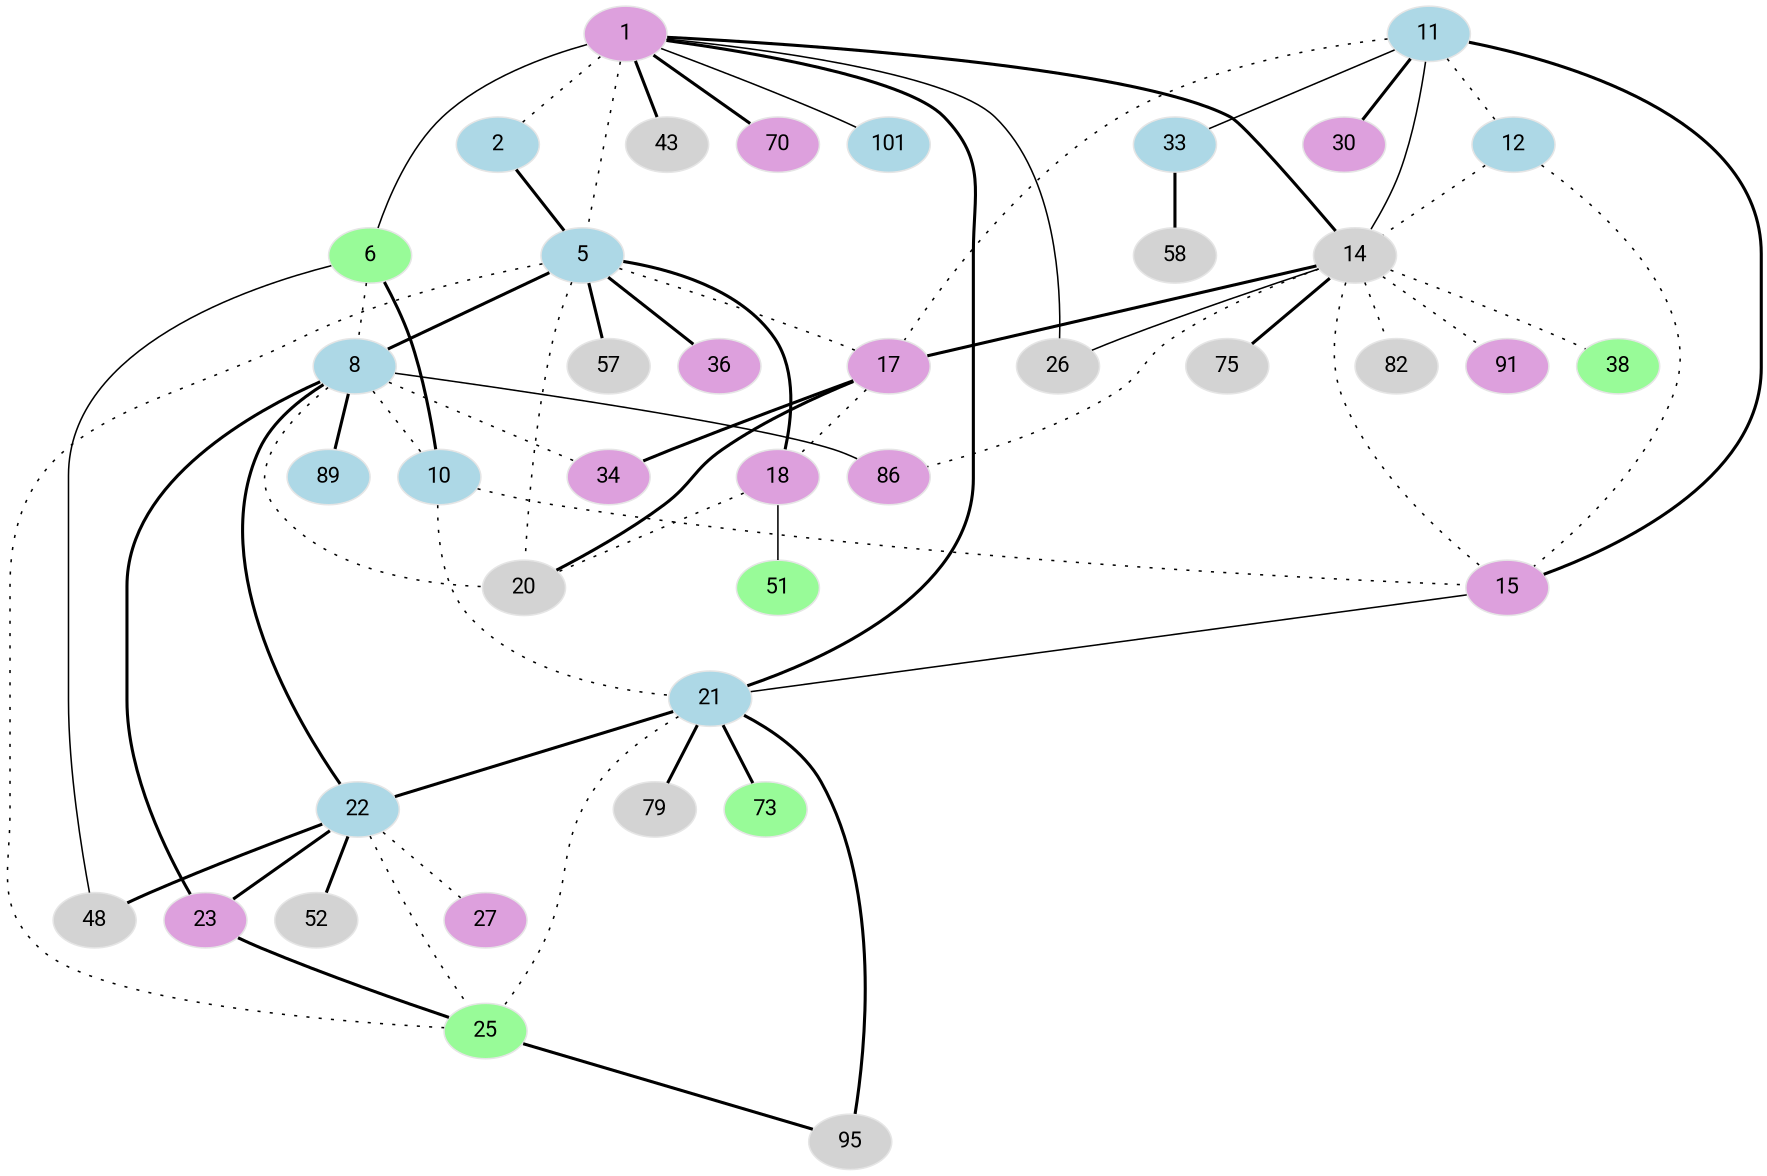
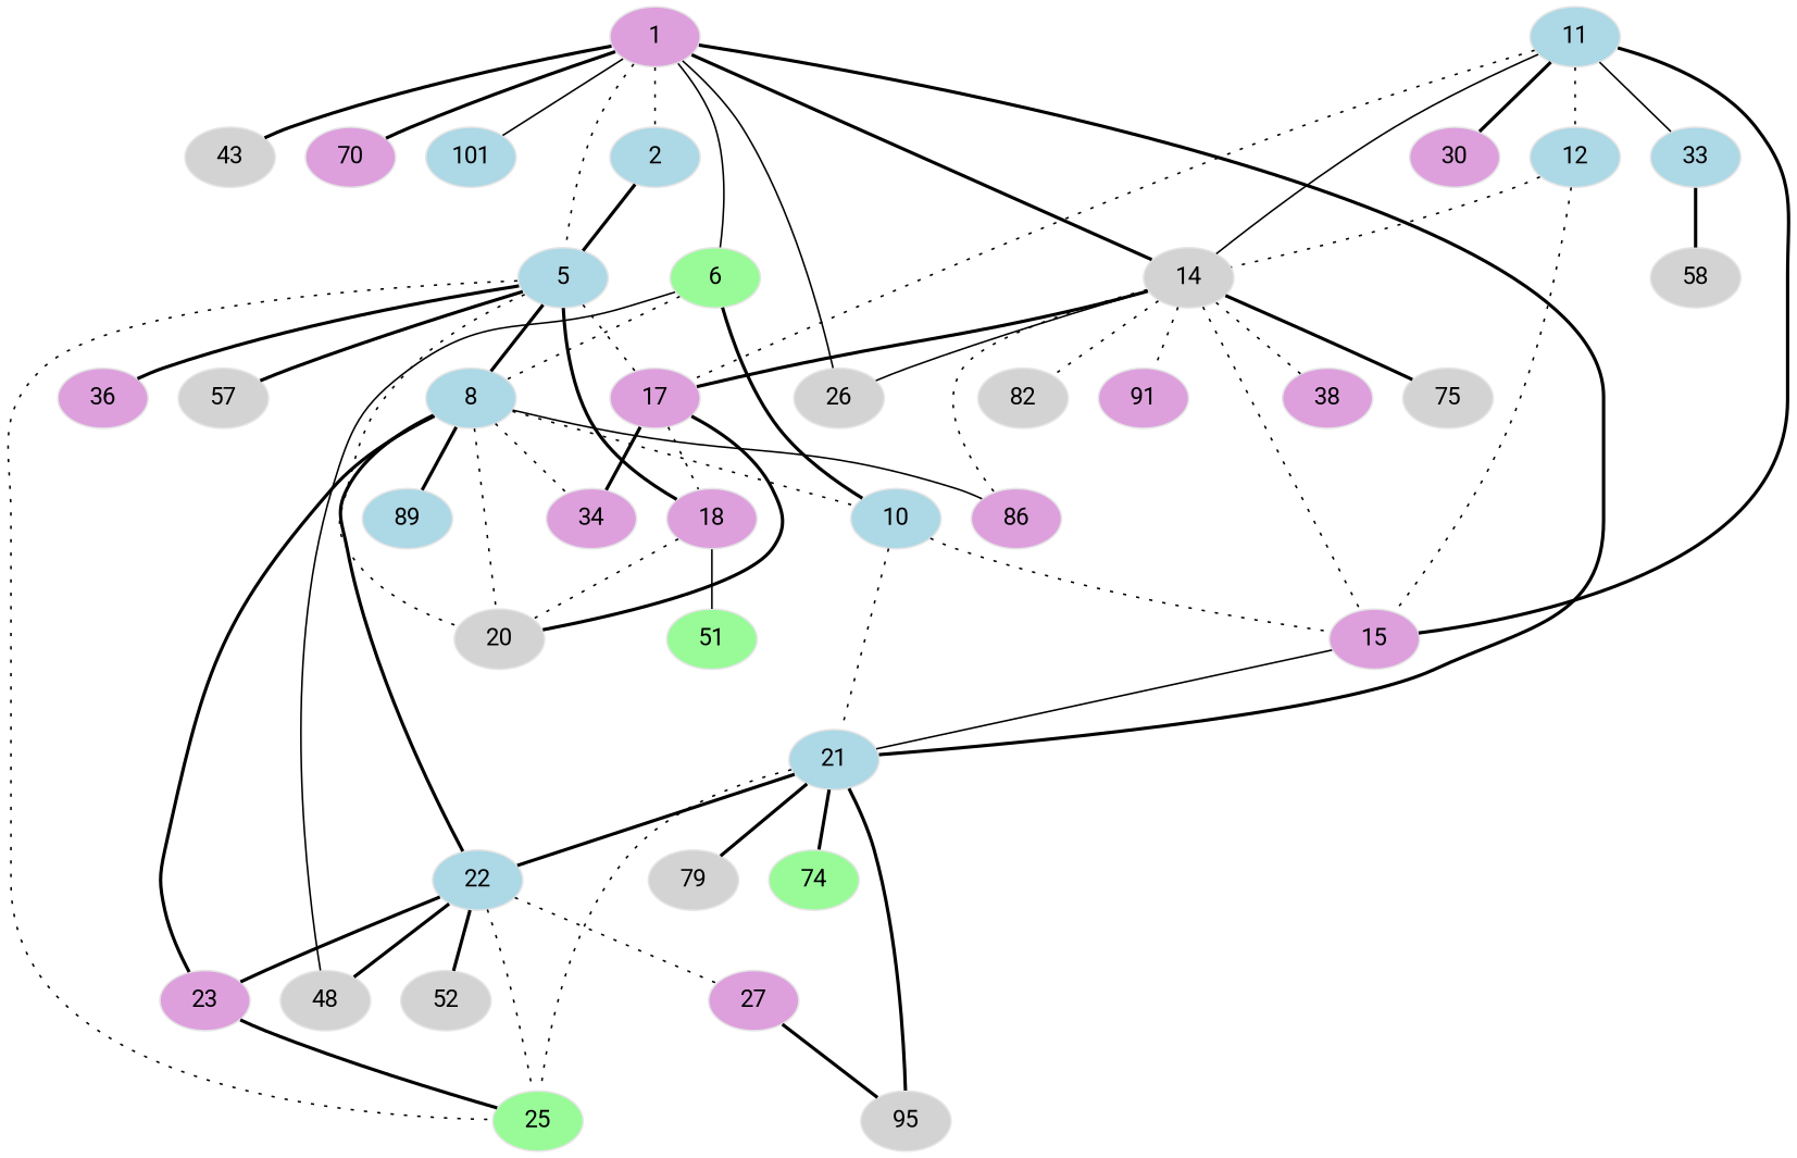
  graph {
    fontname=Roboto
    node [color=gray90 fillcolor=plum fontname=Roboto style=filled]
    edge [fontname=Roboto style=bold]
    1 [super="+37+3+4+84+83"]
    2 [fillcolor=lightblue]
    5 [fillcolor=lightblue super="+16"]
    6 [fillcolor=palegreen super="+9+7"]
    14 [fillcolor=lightgrey super="+46"]
    21 [fillcolor=lightblue super="+40+24"]
    26 [fillcolor=lightgrey]
    43 [fillcolor=lightgrey]
    70
    101 [fillcolor=lightblue]
    8 [fillcolor=lightblue]
    17 [super="+64"]
    18 [super="+42+71"]
    20 [fillcolor=lightgrey super="+56+87"]
    25 [fillcolor=palegreen]
    36 [super="+72"]
    57 [fillcolor=lightgrey]
    10 [fillcolor=lightblue super="+93"]
    48 [fillcolor=lightgrey]
    86
    15 [super="+79+66"]
-   38 [fillcolor=palegreen]
+   38
    75 [fillcolor=lightgrey]
    82 [fillcolor=lightgrey]
    91 [super="+96"]
    22 [fillcolor=lightblue super="+29+54"]
    n27 [fillcolor=lightgrey label=79]
-   74 [fillcolor=palegreen label=73]
+   74 [fillcolor=palegreen]
    95 [fillcolor=lightgrey]
    23 [super="+32"]
    34
    89 [fillcolor=lightblue super="+97"]
    51 [fillcolor=palegreen]
    27
    52 [fillcolor=lightgrey]
    11 [fillcolor=lightblue super="+28+76+13"]
    12 [fillcolor=lightblue]
    30 [super="+94"]
    33 [fillcolor=lightblue]
    58 [fillcolor=lightgrey super="+100+102"]
    1 -- 2 [style=dotted weight=3]
    1 -- 5 [style=dotted weight=3]
    1 -- 6 [style=solid]
    1 -- 14
    1 -- 21 [weight=2]
    1 -- 26 [style=solid]
    1 -- 43
    1 -- 70
    1 -- 101 [style=solid]
    2 -- 5
    5 -- 8
    5 -- 17 [style=dotted weight=2]
    5 -- 18 [weight=2]
    5 -- 20 [style=dotted weight=2]
    5 -- 25 [style=dotted]
    5 -- 36
    5 -- 57
    6 -- 8 [style=dotted weight=3]
    6 -- 10 [weight=3]
    6 -- 48 [style=solid]
    14 -- 26 [style=solid]
    14 -- 17
    14 -- 86 [style=dotted]
    14 -- 15 [style=dotted]
    14 -- 38 [style=dotted]
    14 -- 75
    14 -- 82 [style=dotted]
    14 -- 91 [style=dotted]
    21 -- 25 [style=dotted weight=2]
    21 -- 22 [weight=2]
    21 -- n27
    21 -- 74
    21 -- 95 [weight=2]
    8 -- 20 [style=dotted]
    8 -- 10 [style=dotted]
    8 -- 86 [style=solid]
    8 -- 22
    8 -- 23
    8 -- 34 [style=dotted]
    8 -- 89
    17 -- 18 [style=dotted]
    17 -- 20
    17 -- 34
    18 -- 20 [style=dotted]
    18 -- 51 [style=solid]
-   25 -- 95
+   27 -- 95
    10 -- 21 [style=dotted]
    10 -- 15 [style=dotted]
    15 -- 21 [style=solid]
    22 -- 25 [style=dotted]
    22 -- 48
    22 -- 23
    22 -- 27 [style=dotted]
    22 -- 52
    23 -- 25
    11 -- 14 [style=solid weight=2]
    11 -- 17 [style=dotted]
    11 -- 15 [weight=2]
    11 -- 12 [style=dotted weight=2]
    11 -- 30
    11 -- 33 [style=solid]
    12 -- 14 [style=dotted]
    12 -- 15 [style=dotted]
    33 -- 58
  }
